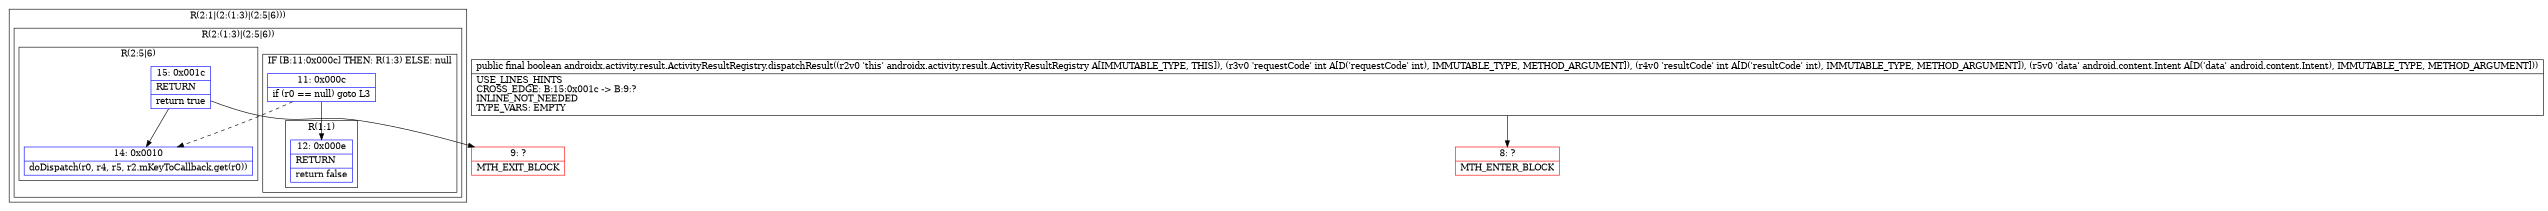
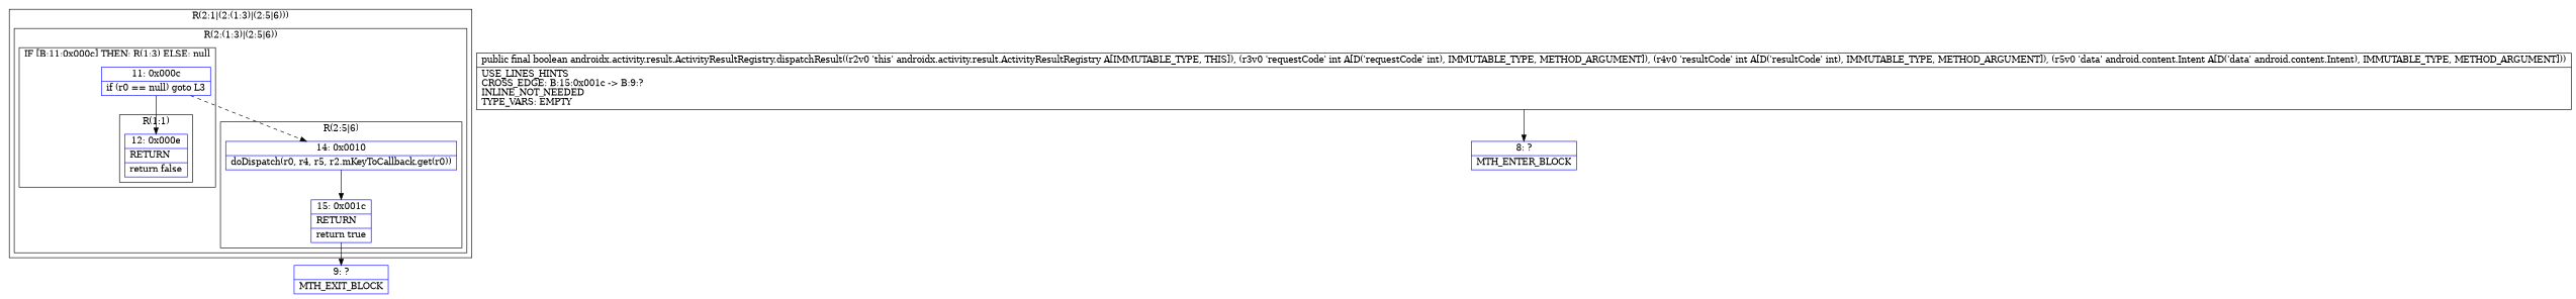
  digraph {
    node [color=blue shape=record]
    n1 [label="{12\:\ 0x000e|RETURN\l|return false\l}"]
    n2 [label="{11\:\ 0x000c|if (r0 == null) goto L3\l}"]
    n3 [label="{14\:\ 0x0010|doDispatch(r0, r4, r5, r2.mKeyToCallback.get(r0))\l}"]
    n4 [label="{15\:\ 0x001c|RETURN\l|return true\l}"]
-   n5 [color=red label="{9\:\ ?|MTH_EXIT_BLOCK\l}"]
-   n6 [color=red label="{8\:\ ?|MTH_ENTER_BLOCK\l}"]
+   n5 [label="{9\:\ ?|MTH_EXIT_BLOCK\l}"]
+   n6 [label="{8\:\ ?|MTH_ENTER_BLOCK\l}"]
    n7 [label="{public final boolean androidx.activity.result.ActivityResultRegistry.dispatchResult((r2v0 'this' androidx.activity.result.ActivityResultRegistry A[IMMUTABLE_TYPE, THIS]), (r3v0 'requestCode' int A[D('requestCode' int), IMMUTABLE_TYPE, METHOD_ARGUMENT]), (r4v0 'resultCode' int A[D('resultCode' int), IMMUTABLE_TYPE, METHOD_ARGUMENT]), (r5v0 'data' android.content.Intent A[D('data' android.content.Intent), IMMUTABLE_TYPE, METHOD_ARGUMENT]))  | USE_LINES_HINTS\lCROSS_EDGE: B:15:0x001c \-\> B:9:?\lINLINE_NOT_NEEDED\lTYPE_VARS: EMPTY\l}" color=""]
    subgraph cluster_1 {
      label="R(2:1|(2:(1:3)|(2:5|6)))"
      subgraph cluster_2 {
        label="R(2:(1:3)|(2:5|6))"
        subgraph cluster_3 {
          label="IF [B:11:0x000c] THEN: R(1:3) ELSE: null"
          n2
          subgraph cluster_4 {
            label="R(1:1)"
            n1
          }
        }
        subgraph cluster_5 {
          label="R(2:5|6)"
          n3
          n4
        }
      }
    }
    n2 -> n1
    n2 -> n3 [style=dashed]
-   n4 -> n3
+   n3 -> n4
    n4 -> n5
    n7 -> n6
  }
